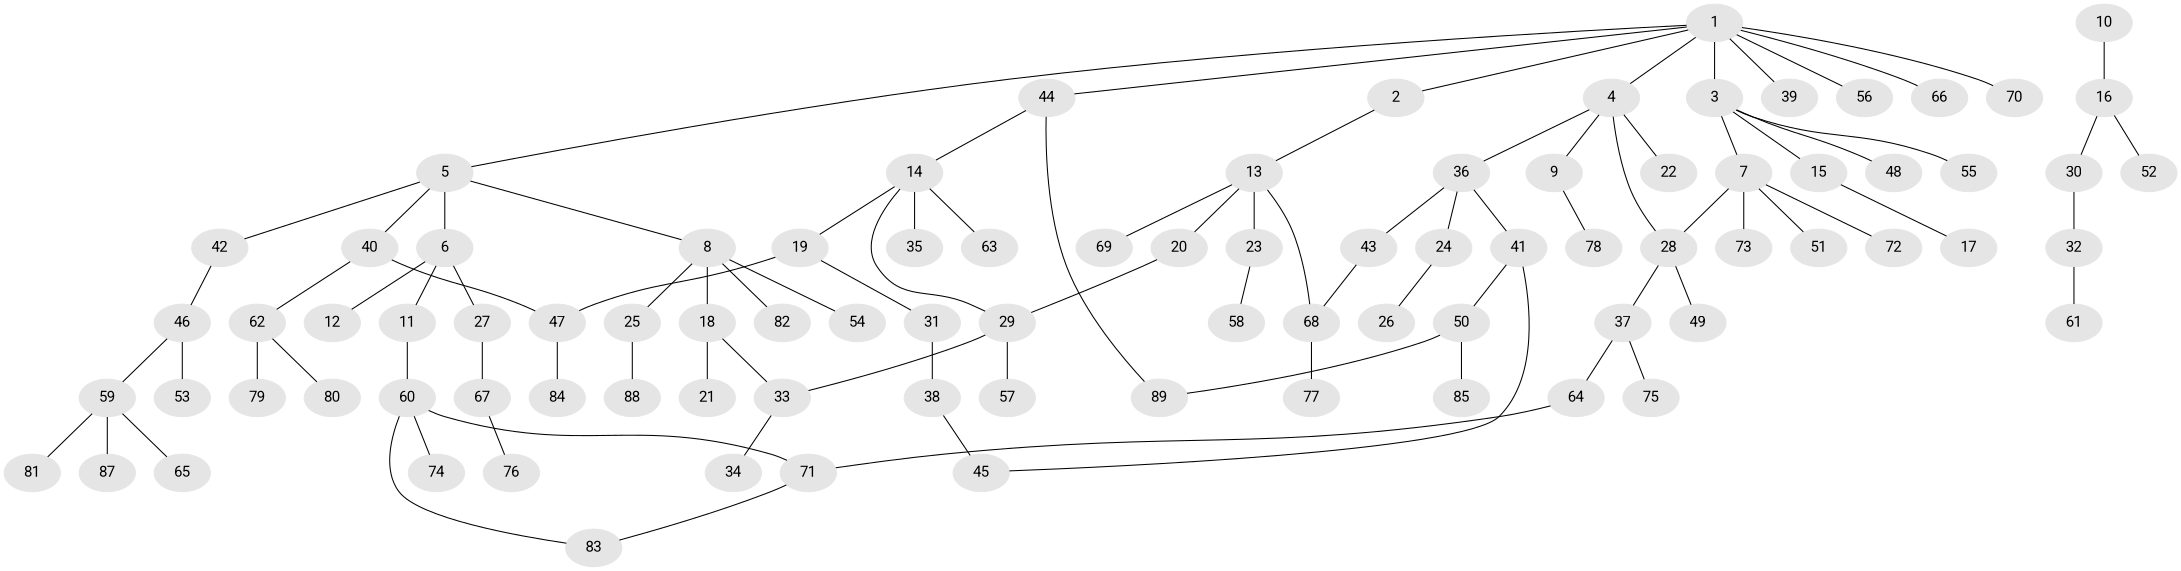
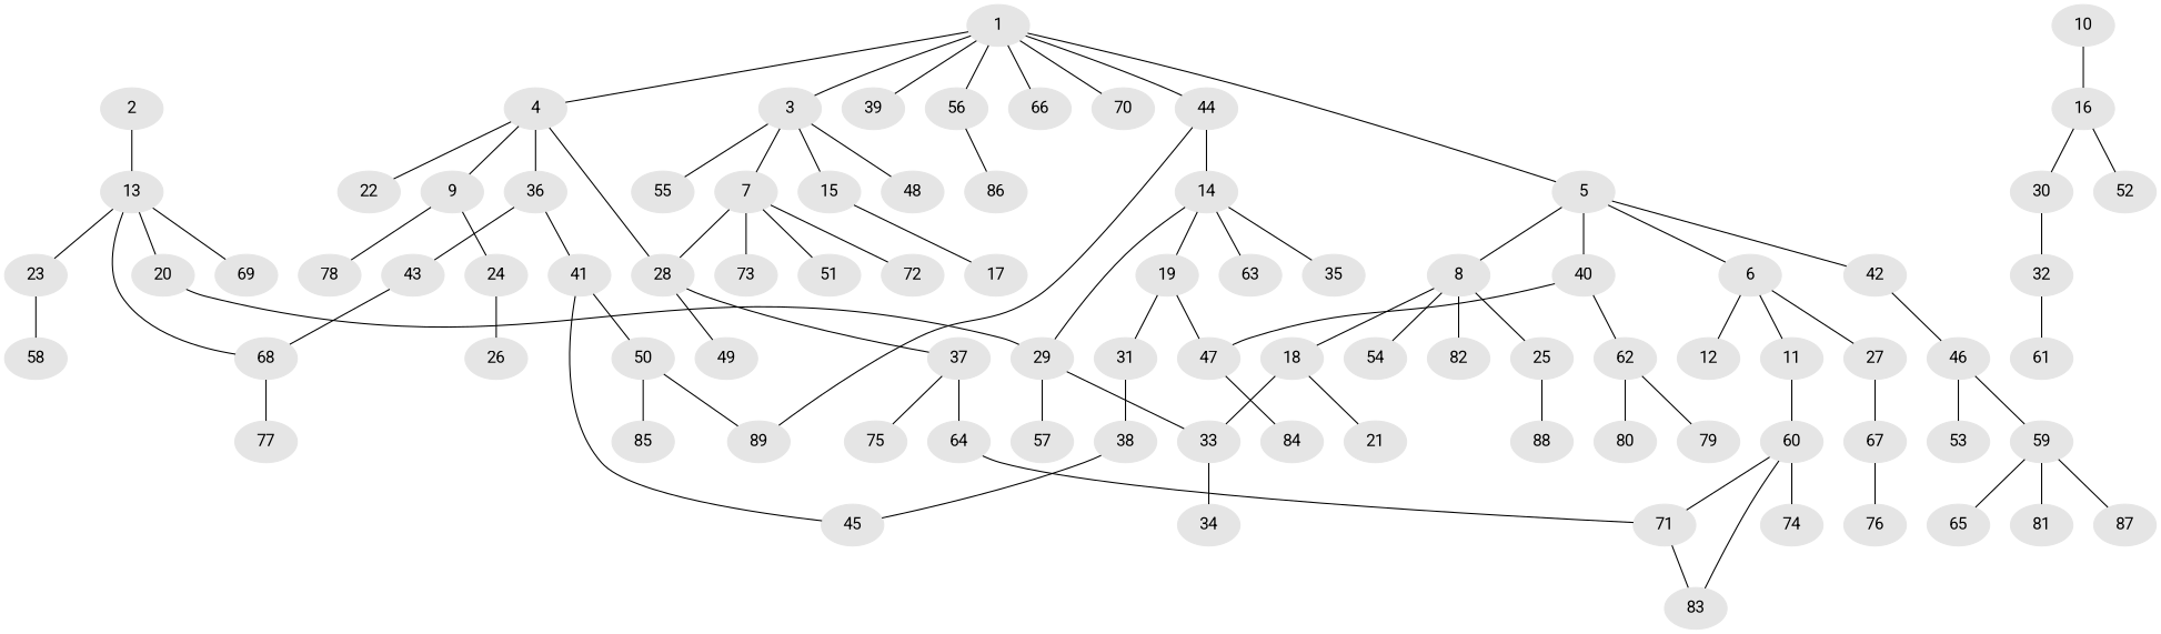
  graph {
    fontname=Roboto
    node [color=gray90 fontname=Roboto style=filled]
    edge [fontname=Roboto]
    1
    2
    3
    4
    5
    39
    44
    56
    66
    70
    13
    7
    15
    48
    55
    9
    22
    28
    36
    6
    8
    40
    42
    14
    89
+   86
    20
    23
    68
    69
    51
    72
    73
    19
    29
    35
    63
    17
    24
    78
    37
    49
    41
    43
    11
    12
    27
    18
    25
    54
    82
    47
    62
    46
    10
    16
    60
    67
    21
    33
    88
    26
    30
    52
    71
    74
    83
    58
    77
    31
    57
    32
    34
    38
    84
    76
    64
    75
    61
    45
    50
    79
    80
    85
    53
    59
    65
    81
    87
-   1 -- 2
    1 -- 3
    1 -- 4
    1 -- 5
    1 -- 39
    1 -- 44
    1 -- 56
    1 -- 66
    1 -- 70
    2 -- 13
    3 -- 7
    3 -- 15
    3 -- 48
    3 -- 55
    4 -- 9
    4 -- 22
    4 -- 28
    4 -- 36
    5 -- 6
    5 -- 8
    5 -- 40
    5 -- 42
    44 -- 14
    44 -- 89
+   56 -- 86
    13 -- 20
    13 -- 23
    13 -- 68
    13 -- 69
    7 -- 28
    7 -- 51
    7 -- 72
    7 -- 73
    15 -- 17
-   36 -- 24
+   9 -- 24
    9 -- 78
    28 -- 37
    28 -- 49
    36 -- 41
    36 -- 43
    6 -- 11
    6 -- 12
    6 -- 27
    8 -- 18
    8 -- 25
    8 -- 54
    8 -- 82
    40 -- 47
    40 -- 62
    42 -- 46
    14 -- 19
    14 -- 29
    14 -- 35
    14 -- 63
    20 -- 29
    23 -- 58
    68 -- 77
    19 -- 47
    19 -- 31
    29 -- 33
    29 -- 57
    24 -- 26
    37 -- 64
    37 -- 75
    41 -- 45
    41 -- 50
    43 -- 68
    11 -- 60
    27 -- 67
    18 -- 21
    18 -- 33
    25 -- 88
    47 -- 84
    62 -- 79
    62 -- 80
    46 -- 53
    46 -- 59
    10 -- 16
    16 -- 30
    16 -- 52
    60 -- 71
    60 -- 74
    60 -- 83
    67 -- 76
    33 -- 34
    30 -- 32
    71 -- 83
    31 -- 38
    32 -- 61
    38 -- 45
    64 -- 71
    50 -- 89
    50 -- 85
    59 -- 65
    59 -- 81
    59 -- 87
  }
